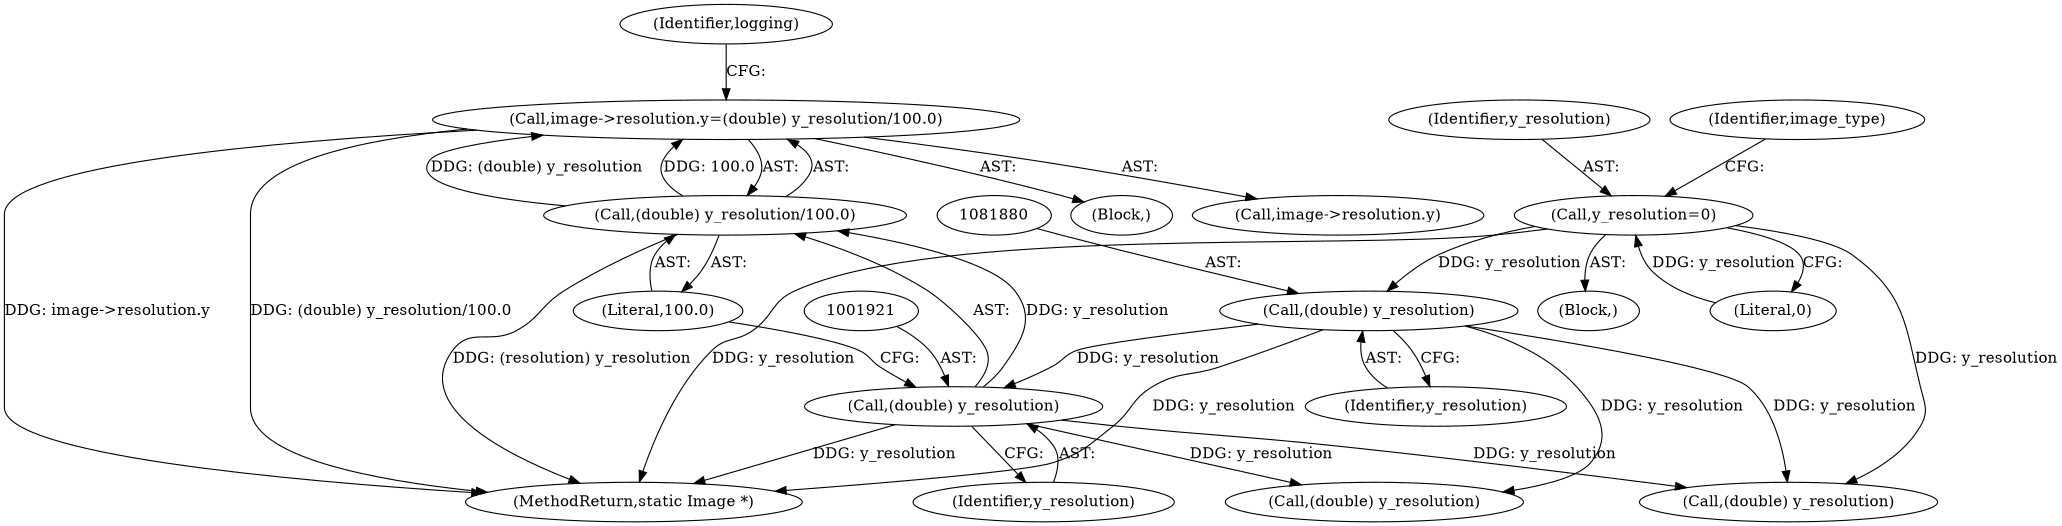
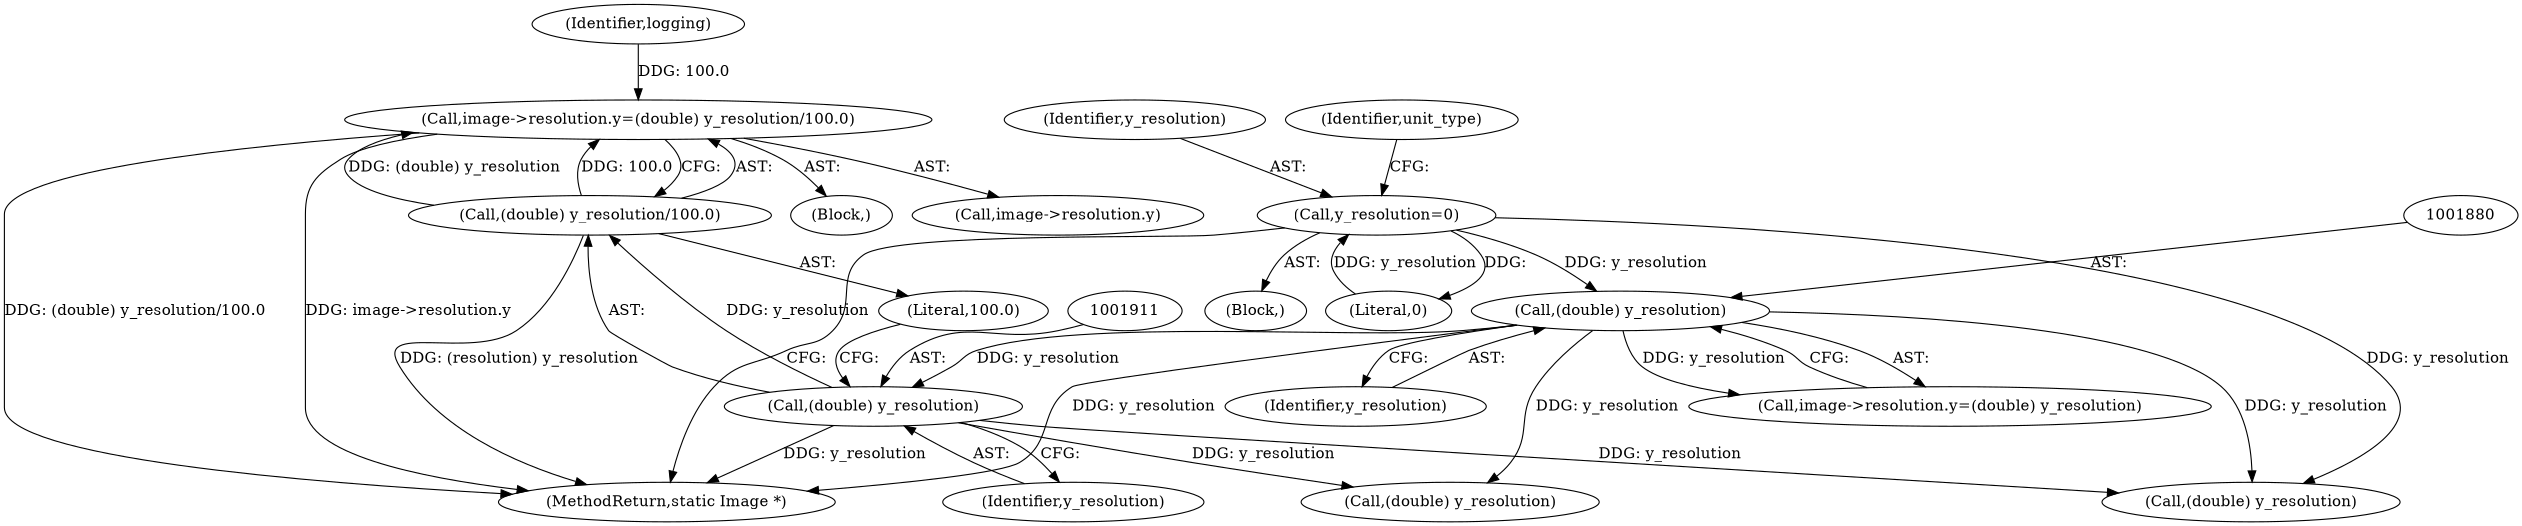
  digraph {
    n1 [label="(Call,image->resolution.y=(double) y_resolution/100.0)"]
    n2 [label="(Call,(double) y_resolution/100.0)"]
    n3 [label="(MethodReturn,static Image *)"]
    n4 [label="(Block,)"]
    n5 [label="(Call,image->resolution.y)"]
    n6 [label="(Literal,100.0)"]
    n7 [label="(Call,(double) y_resolution)"]
    n8 [label="(Call,(double) y_resolution)"]
    n9 [label="(Identifier,y_resolution)"]
    n10 [label="(Call,(double) y_resolution)"]
    n11 [label="(Call,(double) y_resolution)"]
+   n12 [label="(Call,image->resolution.y=(double) y_resolution)"]
    n13 [label="(Identifier,y_resolution)"]
    n14 [label="(Call,y_resolution=0)"]
    n15 [label="(Block,)"]
    n16 [label="(Literal,0)"]
    n17 [label="(Identifier,y_resolution)"]
-   n18 [label="(Identifier,image_type)"]
+   n18 [label="(Identifier,unit_type)"]
    n19 [label="(Identifier,logging)"]
-   1001911 [label=1001921]
-   1001880 [label=1081880]
-   n1 -> n2 [label="AST: "]
+   1001911
+   1001880
+   n1 -> n2 [label="CFG: "]
    n1 -> n3 [label="DDG: image->resolution.y"]
    n1 -> n3 [label="DDG: (double) y_resolution/100.0"]
    n1 -> n4 [label="AST: "]
    n1 -> n5 [label="AST: "]
    n2 -> n1 [label="AST: "]
    n2 -> n1 [label="DDG: (double) y_resolution"]
    n2 -> n1 [label="DDG: 100.0"]
    n2 -> n3 [label="DDG: (resolution) y_resolution"]
    n2 -> n6 [label="AST: "]
-   n6 -> n2 [label="AST: "]
    n6 -> n7 [label="CFG: "]
    n7 -> n2 [label="AST: "]
    n7 -> n2 [label="DDG: y_resolution"]
    n7 -> n3 [label="DDG: y_resolution"]
    n7 -> n8 [label="DDG: y_resolution"]
    n7 -> n9 [label="CFG: "]
    n7 -> n10 [label="DDG: y_resolution"]
    n9 -> n7 [label="AST: "]
    n11 -> n3 [label="DDG: y_resolution"]
    n11 -> n7 [label="DDG: y_resolution"]
    n11 -> n8 [label="DDG: y_resolution"]
    n11 -> n10 [label="DDG: y_resolution"]
+   n11 -> n12 [label="AST: "]
+   n11 -> n12 [label="DDG: y_resolution"]
    n11 -> n13 [label="CFG: "]
+   n12 -> n11 [label="CFG: "]
    n13 -> n11 [label="AST: "]
-   n14 -> n3 [label="DDG: y_resolution"]
+   n14 -> n3 [label="CFG: "]
    n14 -> n8 [label="DDG: y_resolution"]
    n14 -> n11 [label="DDG: y_resolution"]
    n14 -> n15 [label="AST: "]
-   n14 -> n16 [label="CFG: "]
+   n14 -> n16 [label="DDG: "]
    n16 -> n14 [label="DDG: y_resolution"]
    n17 -> n14 [label="AST: "]
    n18 -> n14 [label="CFG: "]
-   n19 -> n1 [label="CFG: "]
+   n19 -> n1 [label="DDG: 100.0"]
    1001911 -> n7 [label="AST: "]
    1001880 -> n11 [label="AST: "]
  }
